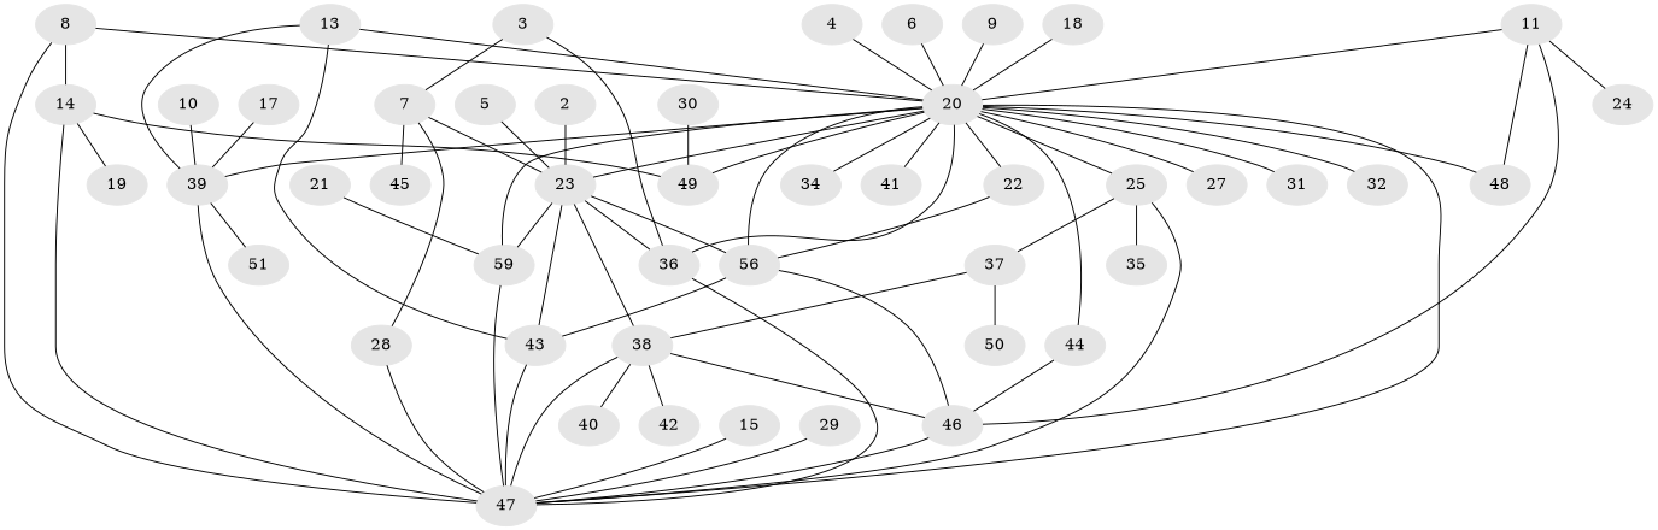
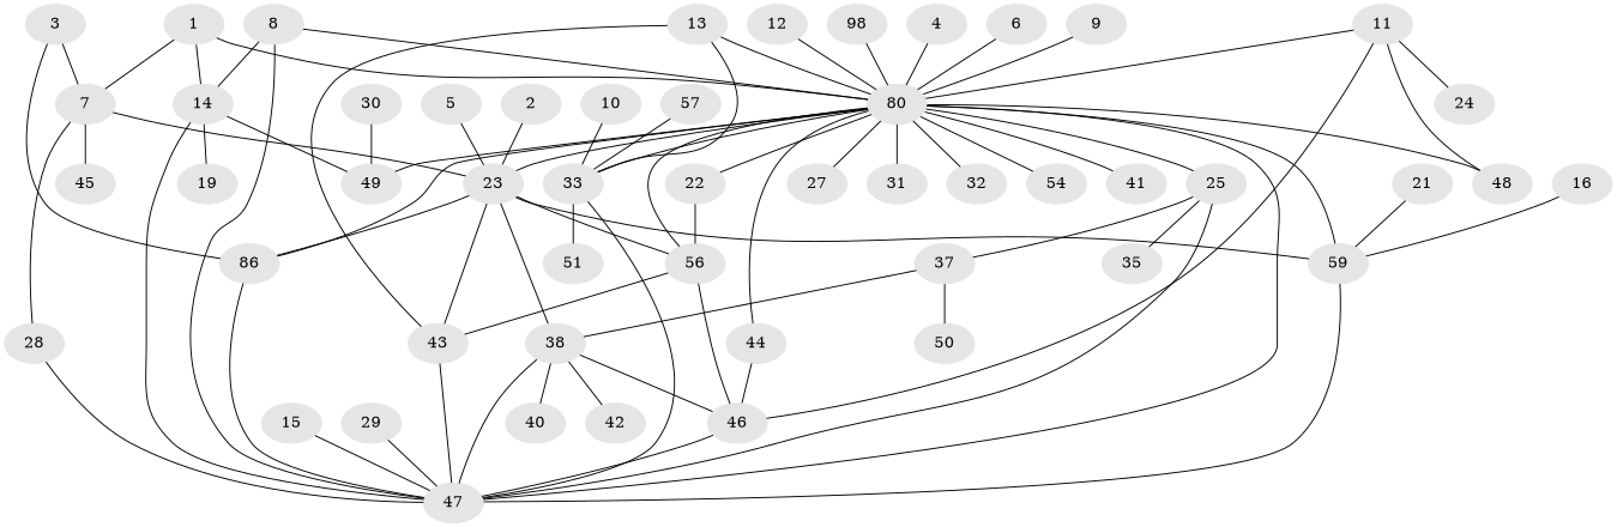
  graph {
    node [color=gray90 style=filled]
    edge [weight=1.0]
+   1
    7
    14
-   20
+   20 [label=80]
    23
    28
    45
    47
    19
    49
-   36
-   33 [label=39]
+   36 [label=86]
+   33
    48
    n14 [label=59]
    22
    25
    n17 [label=56]
    27
    31
    32
-   34
+   34 [label=54]
    41
    44
    2
    43
    38
    3
    4
    5
    6
    8
    9
    10
    51
    11
    46
    24
+   12
    13
    15
-   17
-   18
+   16
+   17 [label=57]
+   18 [label=98]
    35
    37
    21
    40
    42
    50
    29
    30
+   1 -- 7
+   1 -- 14
+   1 -- 20
    7 -- 23
    7 -- 28
    7 -- 45
    14 -- 47 [weight=2.0]
    14 -- 19
    14 -- 49
    20 -- 23
    20 -- 47 [weight=2.0]
    20 -- 49
    20 -- 36
    20 -- 33
    20 -- 48
    20 -- n14 [weight=2.0]
    20 -- 22
    20 -- 25
    20 -- n17
    20 -- 27
    20 -- 31
    20 -- 32
    20 -- 34
    20 -- 41
    20 -- 44
    23 -- 36
    23 -- n14
    23 -- n17
    23 -- 43
    23 -- 38
    28 -- 47
    36 -- 47
    33 -- 47 [weight=2.0]
    33 -- 51
    n14 -- 47
    22 -- n17
    25 -- 47
    25 -- 35
    25 -- 37
    n17 -- 43
    n17 -- 46
    44 -- 46
    2 -- 23
    43 -- 47
    38 -- 47
    38 -- 46
    38 -- 40
    38 -- 42
    3 -- 7
    3 -- 36
    4 -- 20
    5 -- 23
    6 -- 20
    8 -- 14
    8 -- 20
    8 -- 47
    9 -- 20
    10 -- 33
    11 -- 20
    11 -- 48
    11 -- 46
    11 -- 24
    46 -- 47
+   12 -- 20
    13 -- 20
    13 -- 33
    13 -- 43
    15 -- 47
+   16 -- n14
    17 -- 33
    18 -- 20
    37 -- 38
    37 -- 50
    21 -- n14
    29 -- 47
    30 -- 49
  }
